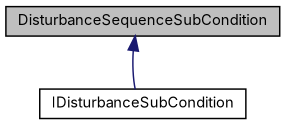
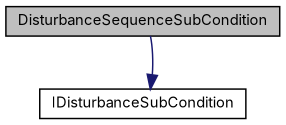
  digraph {
    fontname=Inter
    node [color=black fontname=Inter fontsize=10 shape=record style=filled]
    n1 [fillcolor=grey75 fontcolor=black height=0.2 label=DisturbanceSequenceSubCondition width=0.4]
    n2 [fillcolor=white height=0.2 label=IDisturbanceSubCondition width=0.4]
-   n1 -> n2 [color=midnightblue dir=back fontname=Inter fontsize=10 labelfontname=Helvetica labelfontsize=10 style=solid]
+   n2 -> n1 [color=midnightblue dir=back fontname=Inter fontsize=10 labelfontname=Helvetica labelfontsize=10 style=solid]
  }
